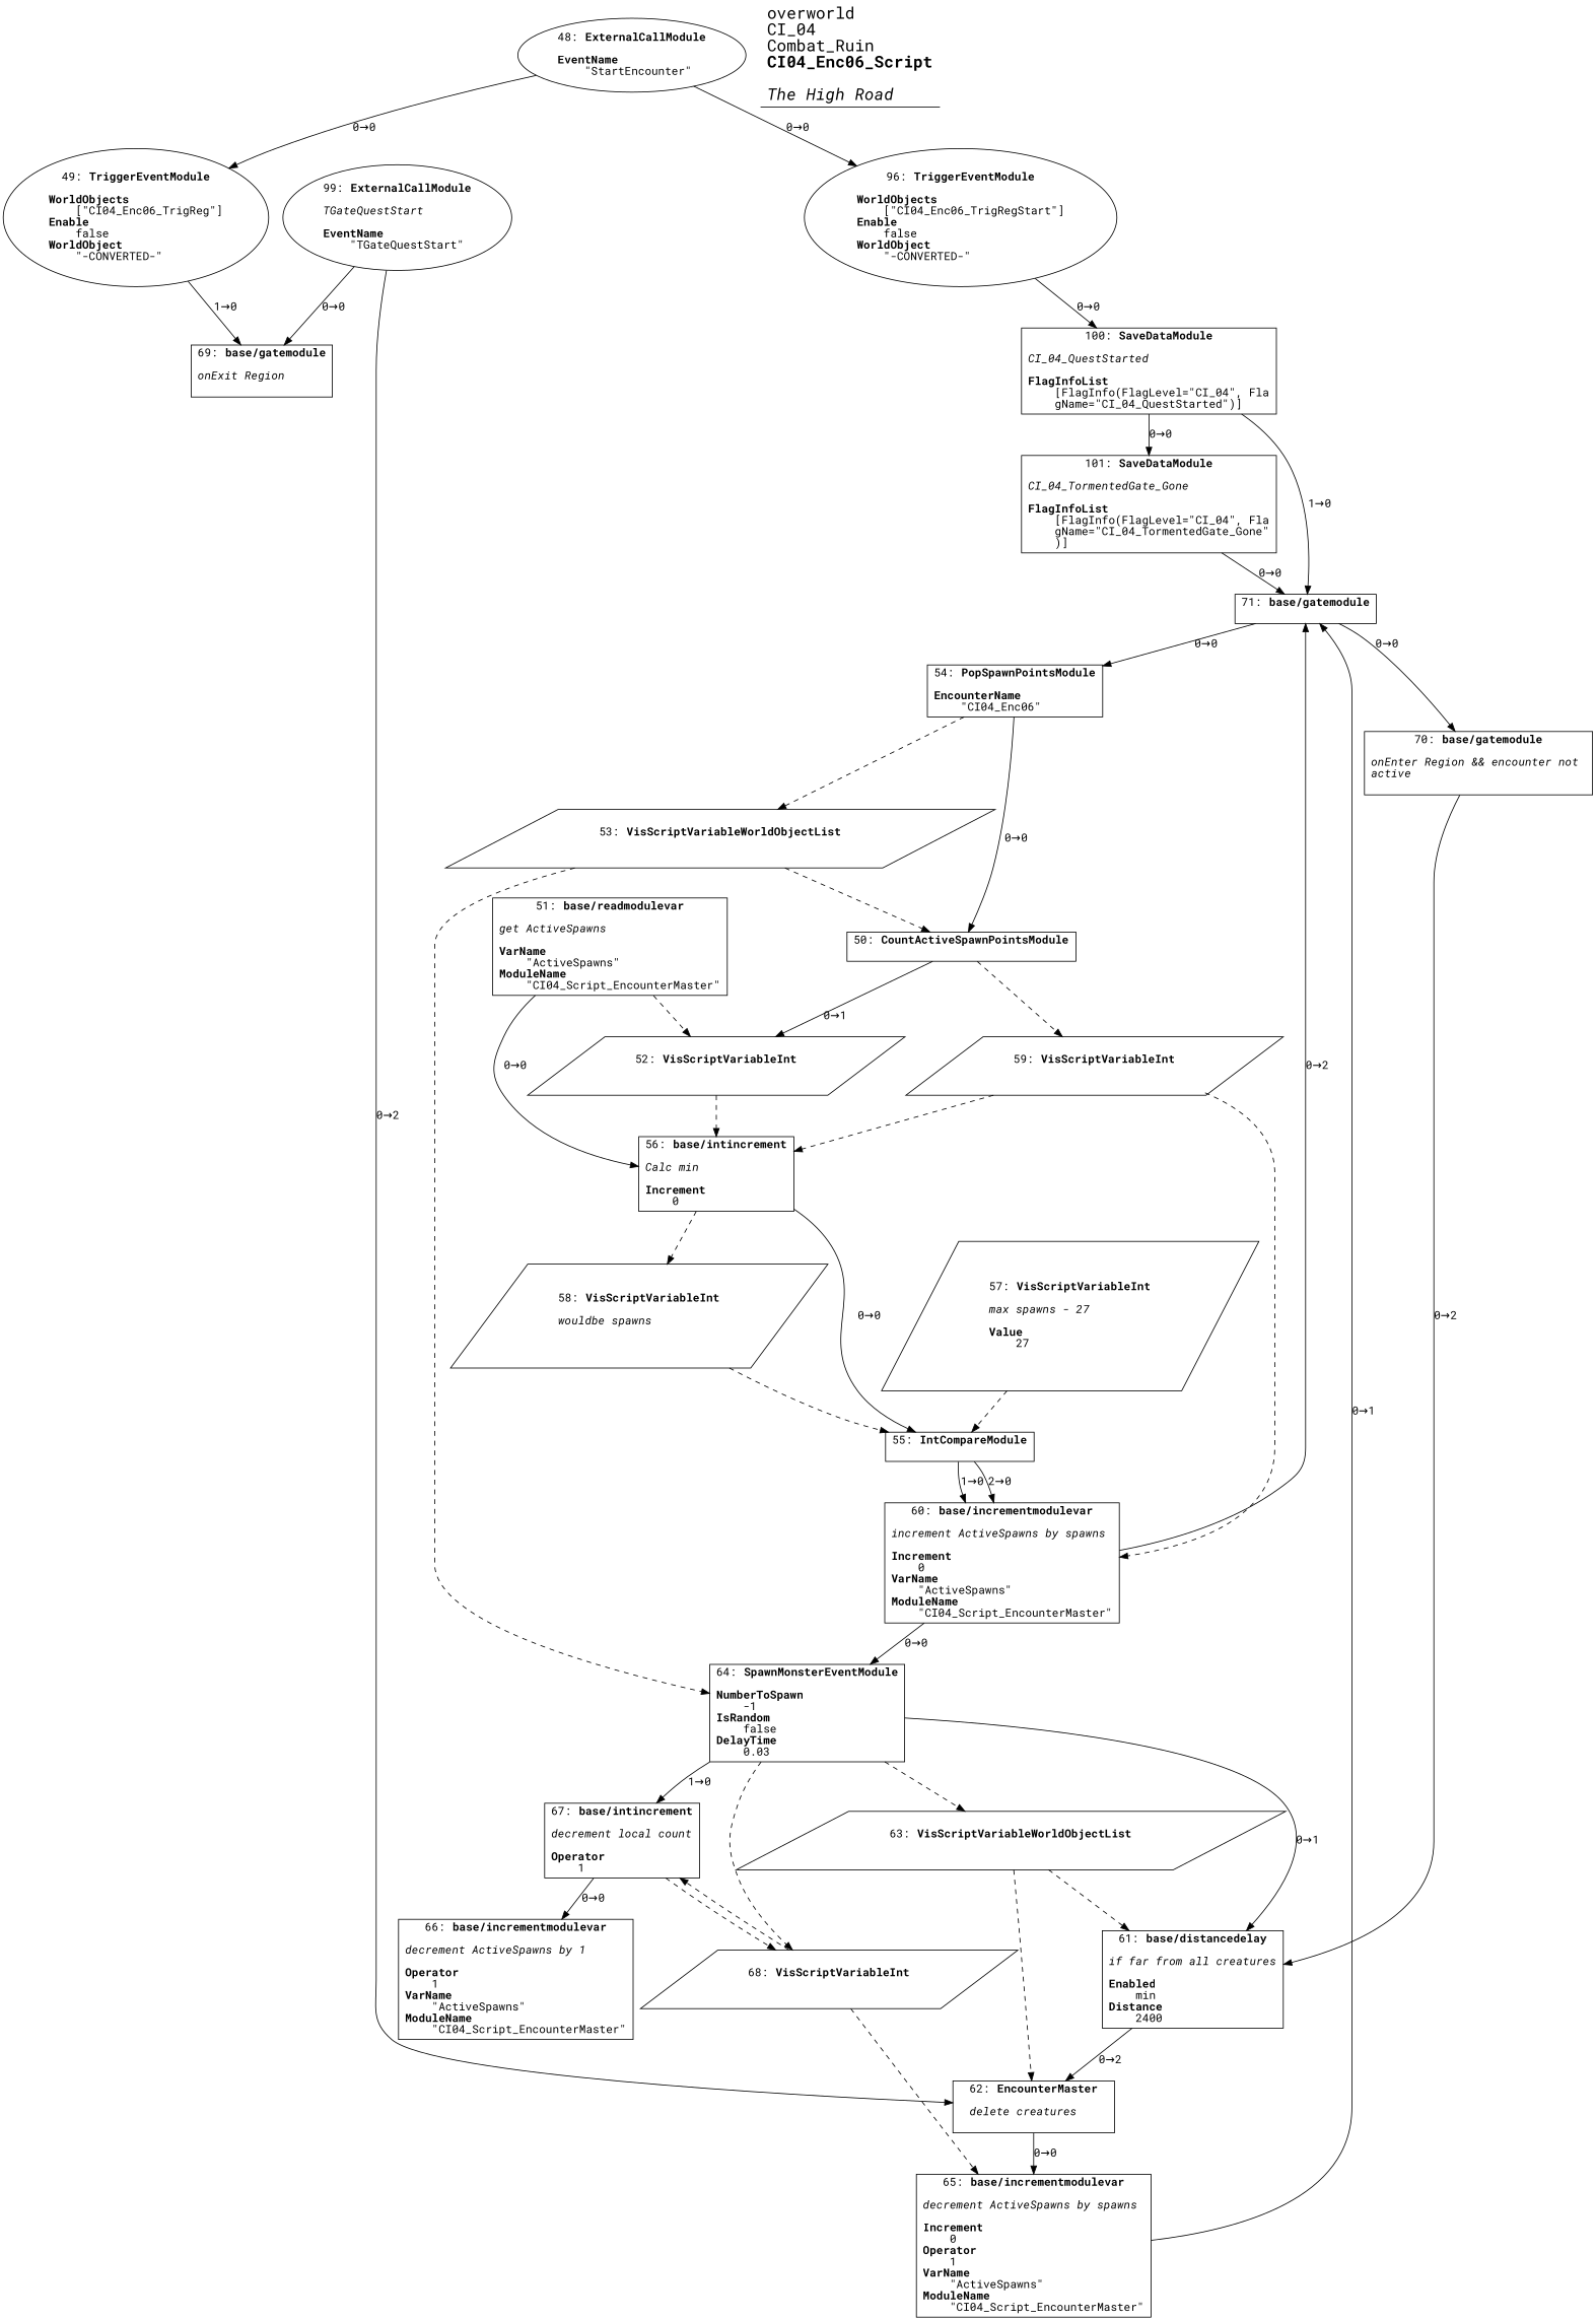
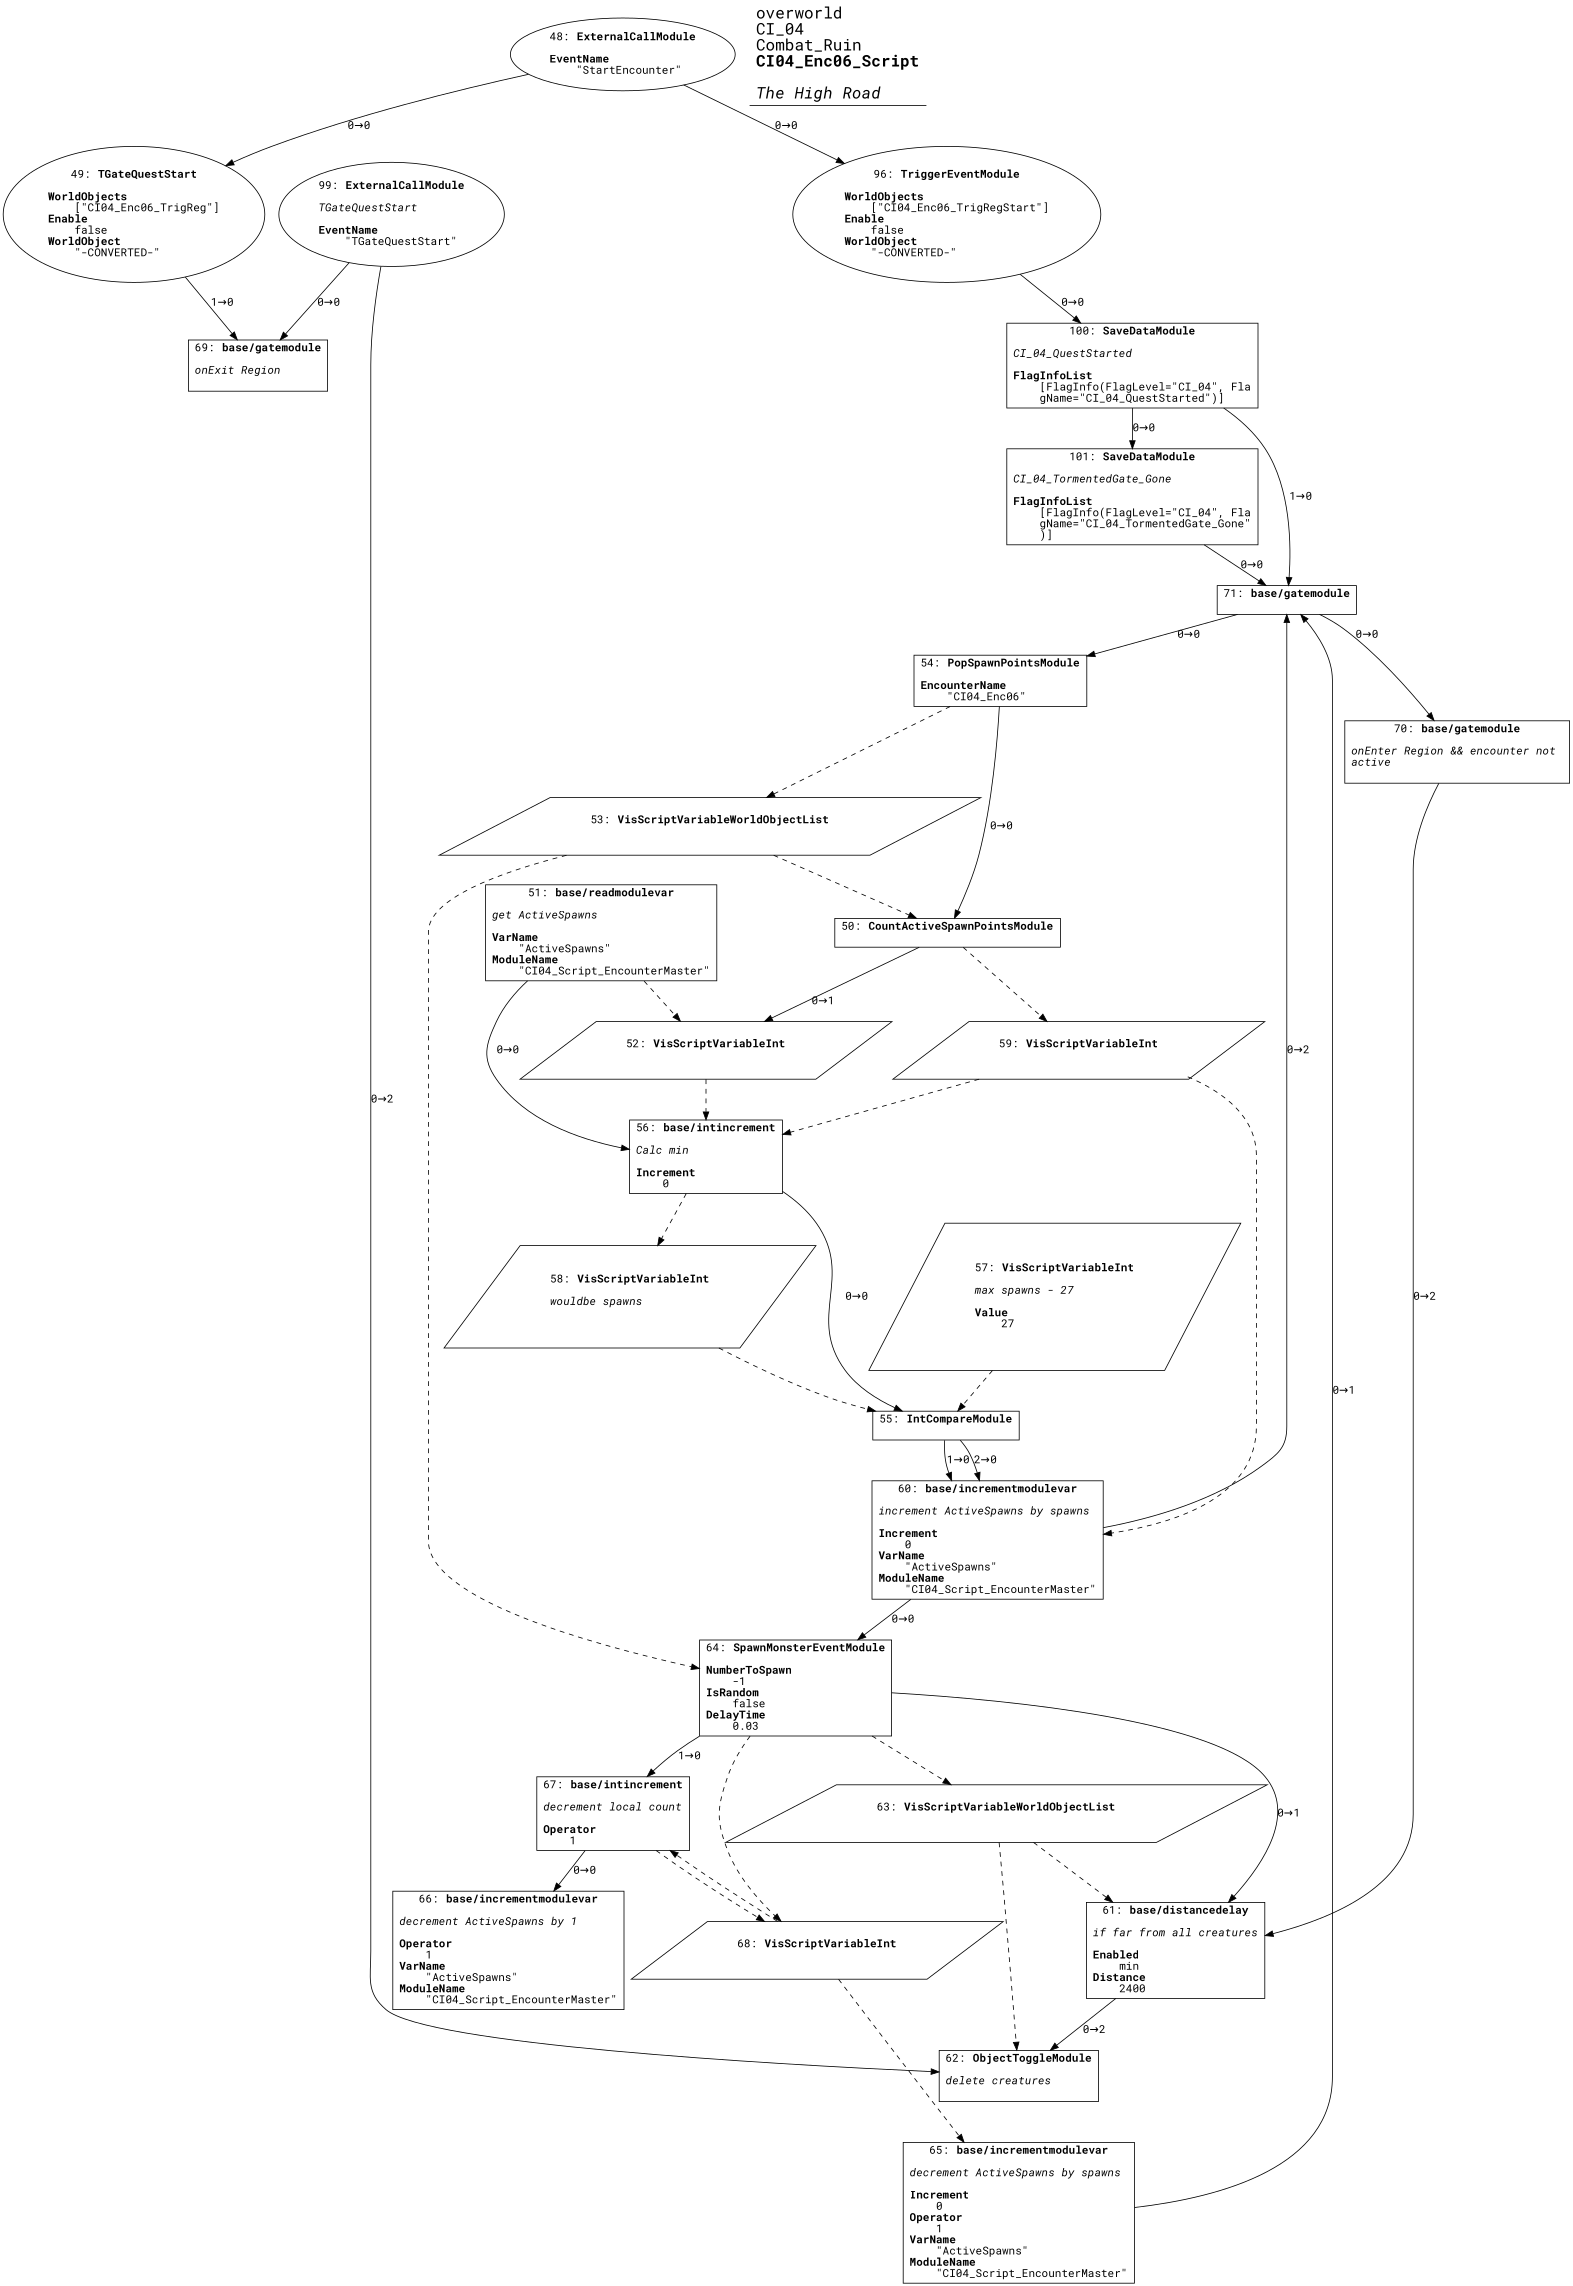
  digraph {
    fontname="Roboto Mono"
    splines=spline
    node [fontname="Roboto Mono" shape=box]
    edge [fontname="Roboto Mono"]
    n1 [label=<48: <b>ExternalCallModule</b><br/><br/><b>EventName</b><br align="left"/>    &quot;StartEncounter&quot;<br align="left"/>> shape=oval]
-   n2 [label=<49: <b>TriggerEventModule</b><br/><br/><b>WorldObjects</b><br align="left"/>    [&quot;CI04_Enc06_TrigReg&quot;]<br align="left"/><b>Enable</b><br align="left"/>    false<br align="left"/><b>WorldObject</b><br align="left"/>    &quot;-CONVERTED-&quot;<br align="left"/>> shape=oval]
+   n2 [label=<49: <b>TGateQuestStart</b><br/><br/><b>WorldObjects</b><br align="left"/>    [&quot;CI04_Enc06_TrigReg&quot;]<br align="left"/><b>Enable</b><br align="left"/>    false<br align="left"/><b>WorldObject</b><br align="left"/>    &quot;-CONVERTED-&quot;<br align="left"/>> shape=oval]
    n3 [label=<96: <b>TriggerEventModule</b><br/><br/><b>WorldObjects</b><br align="left"/>    [&quot;CI04_Enc06_TrigRegStart&quot;]<br align="left"/><b>Enable</b><br align="left"/>    false<br align="left"/><b>WorldObject</b><br align="left"/>    &quot;-CONVERTED-&quot;<br align="left"/>> shape=oval]
    n4 [label=<69: <b>base/gatemodule</b><br/><br/><i>onExit Region<br align="left"/></i><br align="left"/>>]
    n5 [label=<100: <b>SaveDataModule</b><br/><br/><i>CI_04_QuestStarted<br align="left"/></i><br align="left"/><b>FlagInfoList</b><br align="left"/>    [FlagInfo(FlagLevel=&quot;CI_04&quot;, Fla<br align="left"/>    gName=&quot;CI_04_QuestStarted&quot;)]<br align="left"/>>]
    n6 [label=<71: <b>base/gatemodule</b><br/><br/>>]
    n7 [label=<101: <b>SaveDataModule</b><br/><br/><i>CI_04_TormentedGate_Gone<br align="left"/></i><br align="left"/><b>FlagInfoList</b><br align="left"/>    [FlagInfo(FlagLevel=&quot;CI_04&quot;, Fla<br align="left"/>    gName=&quot;CI_04_TormentedGate_Gone&quot;<br align="left"/>    )]<br align="left"/>>]
    n8 [label=<61: <b>base/distancedelay</b><br/><br/><i>if far from all creatures<br align="left"/></i><br align="left"/><b>Enabled</b><br align="left"/>    min<br align="left"/><b>Distance</b><br align="left"/>    2400<br align="left"/>>]
-   n9 [label=<62: <b>EncounterMaster</b><br/><br/><i>delete creatures<br align="left"/></i><br align="left"/>>]
+   n9 [label=<62: <b>ObjectToggleModule</b><br/><br/><i>delete creatures<br align="left"/></i><br align="left"/>>]
    n10 [label=<50: <b>CountActiveSpawnPointsModule</b><br/><br/>>]
    n11 [label=<59: <b>VisScriptVariableInt</b><br/><br/>> shape=parallelogram]
    n12 [label=<52: <b>VisScriptVariableInt</b><br/><br/>> shape=parallelogram]
    n13 [label=<51: <b>base/readmodulevar</b><br/><br/><i>get ActiveSpawns<br align="left"/></i><br align="left"/><b>VarName</b><br align="left"/>    &quot;ActiveSpawns&quot;<br align="left"/><b>ModuleName</b><br align="left"/>    &quot;CI04_Script_EncounterMaster&quot;<br align="left"/>>]
    n14 [label=<56: <b>base/intincrement</b><br/><br/><i>Calc min<br align="left"/></i><br align="left"/><b>Increment</b><br align="left"/>    0<br align="left"/>>]
    n15 [label=<60: <b>base/incrementmodulevar</b><br/><br/><i>increment ActiveSpawns by spawns<br align="left"/></i><br align="left"/><b>Increment</b><br align="left"/>    0<br align="left"/><b>VarName</b><br align="left"/>    &quot;ActiveSpawns&quot;<br align="left"/><b>ModuleName</b><br align="left"/>    &quot;CI04_Script_EncounterMaster&quot;<br align="left"/>>]
    n16 [label=<55: <b>IntCompareModule</b><br/><br/>>]
    n17 [label=<58: <b>VisScriptVariableInt</b><br/><br/><i>wouldbe spawns<br align="left"/></i><br align="left"/>> shape=parallelogram]
    n18 [label=<53: <b>VisScriptVariableWorldObjectList</b><br/><br/>> shape=parallelogram]
    n19 [label=<64: <b>SpawnMonsterEventModule</b><br/><br/><b>NumberToSpawn</b><br align="left"/>    -1<br align="left"/><b>IsRandom</b><br align="left"/>    false<br align="left"/><b>DelayTime</b><br align="left"/>    0.03<br align="left"/>>]
    n20 [label=<63: <b>VisScriptVariableWorldObjectList</b><br/><br/>> shape=parallelogram]
    n21 [label=<67: <b>base/intincrement</b><br/><br/><i>decrement local count<br align="left"/></i><br align="left"/><b>Operator</b><br align="left"/>    1<br align="left"/>>]
    n22 [label=<68: <b>VisScriptVariableInt</b><br/><br/>> shape=parallelogram]
    n23 [label=<54: <b>PopSpawnPointsModule</b><br/><br/><b>EncounterName</b><br align="left"/>    &quot;CI04_Enc06&quot;<br align="left"/>>]
    n24 [label=<70: <b>base/gatemodule</b><br/><br/><i>onEnter Region &amp;&amp; encounter not <br align="left"/>active<br align="left"/></i><br align="left"/>>]
    n25 [label=<57: <b>VisScriptVariableInt</b><br/><br/><i>max spawns - 27<br align="left"/></i><br align="left"/><b>Value</b><br align="left"/>    27<br align="left"/>> shape=parallelogram]
    n26 [label=<66: <b>base/incrementmodulevar</b><br/><br/><i>decrement ActiveSpawns by 1<br align="left"/></i><br align="left"/><b>Operator</b><br align="left"/>    1<br align="left"/><b>VarName</b><br align="left"/>    &quot;ActiveSpawns&quot;<br align="left"/><b>ModuleName</b><br align="left"/>    &quot;CI04_Script_EncounterMaster&quot;<br align="left"/>>]
    n27 [label=<65: <b>base/incrementmodulevar</b><br/><br/><i>decrement ActiveSpawns by spawns<br align="left"/></i><br align="left"/><b>Increment</b><br align="left"/>    0<br align="left"/><b>Operator</b><br align="left"/>    1<br align="left"/><b>VarName</b><br align="left"/>    &quot;ActiveSpawns&quot;<br align="left"/><b>ModuleName</b><br align="left"/>    &quot;CI04_Script_EncounterMaster&quot;<br align="left"/>>]
    n28 [label=<99: <b>ExternalCallModule</b><br/><br/><i>TGateQuestStart<br align="left"/></i><br align="left"/><b>EventName</b><br align="left"/>    &quot;TGateQuestStart&quot;<br align="left"/>> shape=oval]
    n29 [label=<<font point-size="20">overworld<br align="left"/>CI_04<br align="left"/>Combat_Ruin<br align="left"/><b>CI04_Enc06_Script</b><br align="left"/><br/><i>The High Road</i><br align="left"/></font>> shape=underline]
    n1 -> n2 [label="0→0"]
    n1 -> n3 [label="0→0"]
    n2 -> n4 [label="1→0"]
    n3 -> n5 [label="0→0"]
    n5 -> n6 [label="1→0"]
    n5 -> n7 [label="0→0"]
    n6 -> n23 [label="0→0"]
    n6 -> n24 [label="0→0"]
    n7 -> n6 [label="0→0"]
    n8 -> n9 [label="0→2"]
-   n9 -> n27 [label="0→0"]
    n10 -> n11 [style=dashed]
    n10 -> n12 [label="0→1"]
    n11 -> n14 [style=dashed]
    n11 -> n15 [style=dashed]
    n12 -> n14 [style=dashed]
    n13 -> n12 [style=dashed]
    n13 -> n14 [label="0→0"]
    n14 -> n16 [label="0→0"]
    n14 -> n17 [style=dashed]
    n15 -> n6 [label="0→2"]
    n15 -> n19 [label="0→0"]
    n16 -> n15 [label="1→0"]
    n16 -> n15 [label="2→0"]
    n17 -> n16 [style=dashed]
    n18 -> n10 [style=dashed]
    n18 -> n19 [style=dashed]
    n19 -> n8 [label="0→1"]
    n19 -> n20 [style=dashed]
    n19 -> n21 [label="1→0"]
    n19 -> n22 [style=dashed]
    n20 -> n8 [style=dashed]
    n20 -> n9 [style=dashed]
    n21 -> n22 [style=dashed]
    n21 -> n26 [label="0→0"]
    n22 -> n21 [style=dashed]
    n22 -> n27 [style=dashed]
    n23 -> n10 [label="0→0"]
    n23 -> n18 [style=dashed]
    n24 -> n8 [label="0→2"]
    n25 -> n16 [style=dashed]
    n27 -> n6 [label="0→1"]
    n28 -> n4 [label="0→0"]
    n28 -> n9 [label="0→2"]
  }
